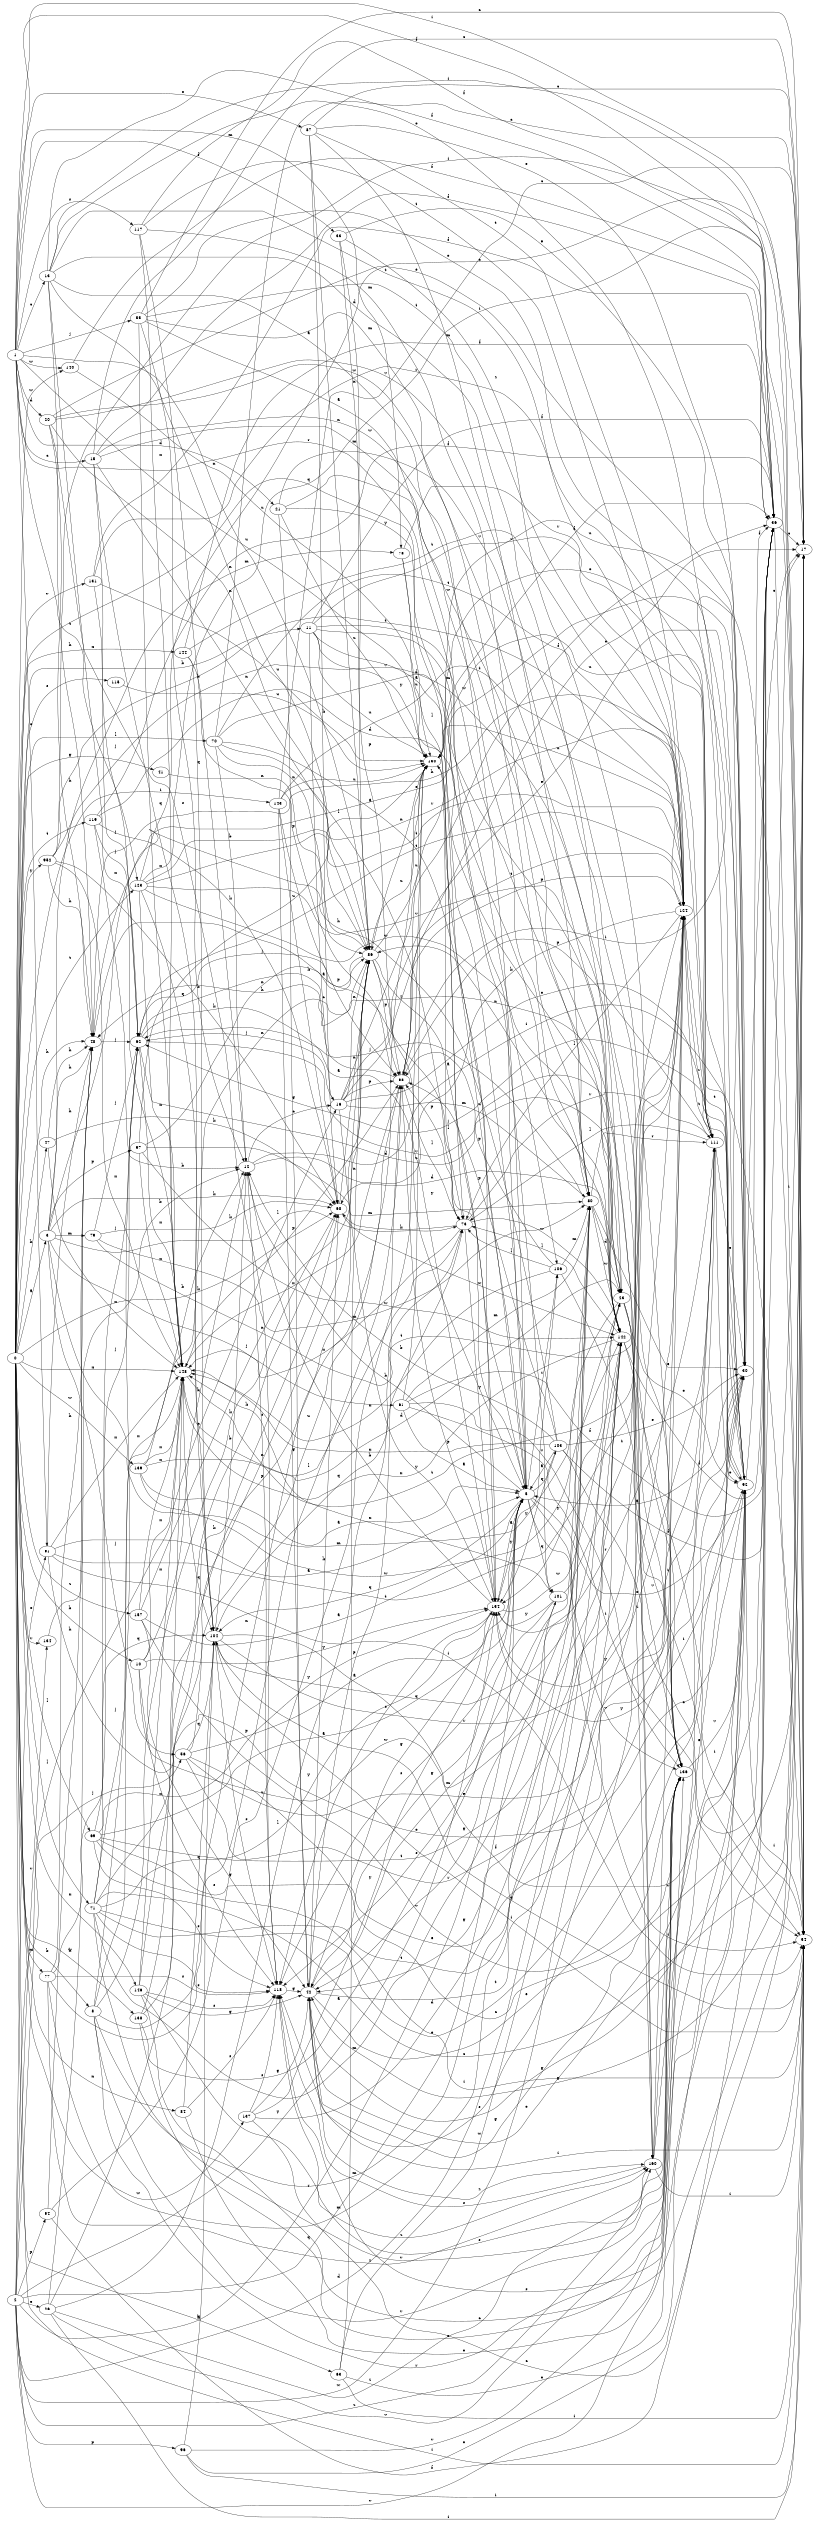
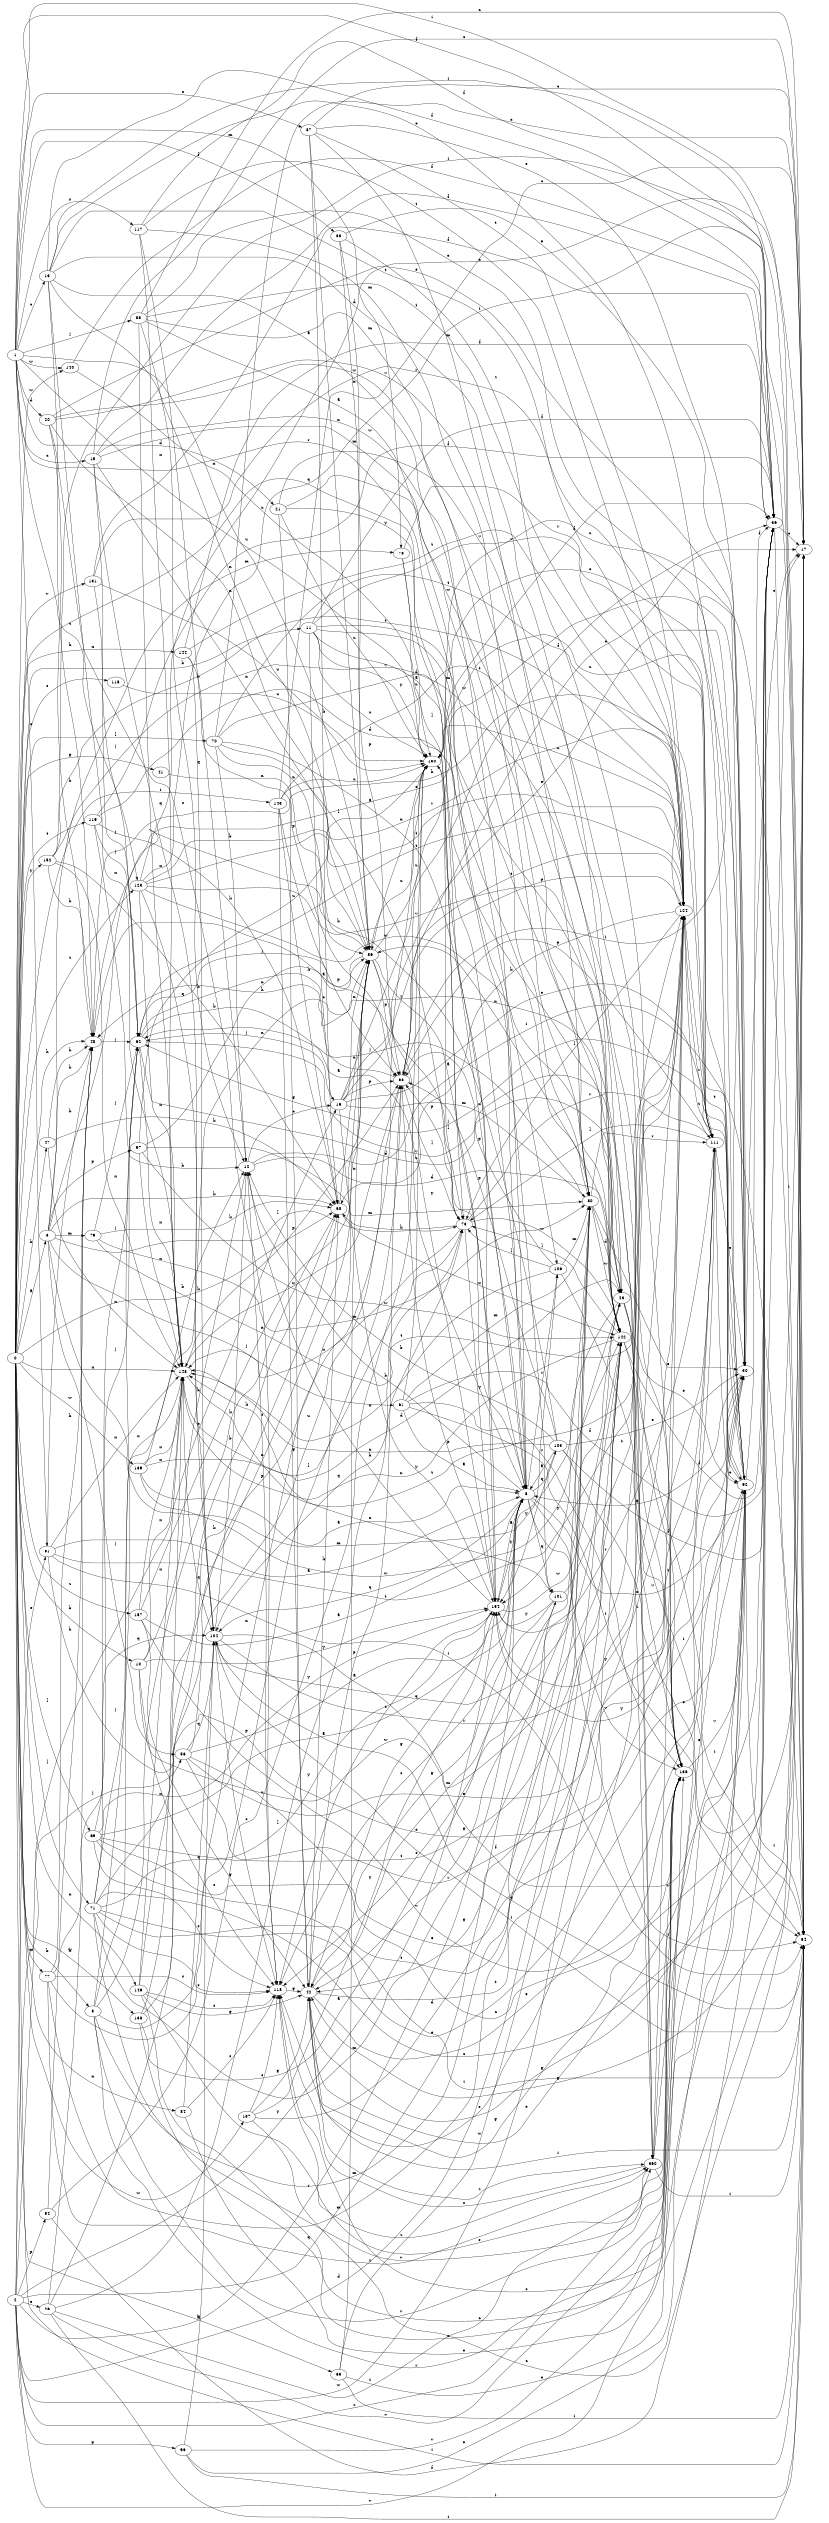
  strict digraph {
    rankdir=LR
    0
    3
    8
    10
    11
    41
    47
    48
    54
    63
    68
    69
    70
    71
    77
    84
    101
    115
    119
    123
    131
-   134
    137
    138
    139
    n26 [label=140]
    143
    144
    146
    148
-   152 [label=952]
+   152
    157
    78
    56
    30
    61
    73
    79
    80
    97
    86
    136
    12
    62
    111
    142
    154
    118
    36
    130
    16
    5
    104
    92
    124
    23
    17
    98
-   160
+   160 [label=360]
    42
    1
    13
    15
    20
    21
    33
    55
    87
    91
    106
    117
    2
    n73 [label=26]
    94
    96
    103
    0 -> 3 [label=a]
    0 -> 8 [label=b]
    0 -> 10 [label=b]
    0 -> 11 [label=b]
    0 -> 41 [label=g]
    0 -> 47 [label=h]
    0 -> 48 [label=h]
    0 -> 54 [label=i]
    0 -> 63 [label=k]
    0 -> 68 [label=k]
    0 -> 69 [label=l]
    0 -> 70 [label=l]
    0 -> 71 [label=l]
    0 -> 77 [label=m]
    0 -> 84 [label=n]
    0 -> 101 [label=q]
    0 -> 115 [label=s]
    0 -> 119 [label=t]
    0 -> 123 [label=t]
    0 -> 131 [label=v]
-   0 -> 134 [label=v]
    0 -> 137 [label=w]
    0 -> 138 [label=w]
    0 -> 139 [label=w]
    0 -> n26 [label=w]
    0 -> 143 [label=i]
    0 -> 144 [label=x]
    0 -> 146 [label=x]
    0 -> 148 [label=x]
    0 -> 152 [label=y]
    0 -> 157 [label=z]
    3 -> 48 [label=h]
    3 -> 68 [label=k]
    3 -> 78 [label=m]
    3 -> 56 [label=j]
    3 -> 30 [label=e]
    3 -> 61 [label=j]
    3 -> 73 [label=l]
    3 -> 79 [label=m]
    3 -> 80 [label=m]
    3 -> 97 [label=p]
    8 -> 68 [label=k]
    8 -> 80 [label=m]
    8 -> 86 [label=n]
    8 -> 136 [label=v]
    8 -> 12 [label=b]
    8 -> 62 [label=j]
    8 -> 111 [label=r]
    10 -> 148 [label=x]
    10 -> 12 [label=b]
    10 -> 142 [label=w]
    10 -> 154 [label=y]
    10 -> 118 [label=s]
    11 -> 80 [label=m]
    11 -> 111 [label=r]
    11 -> 142 [label=w]
    11 -> 154 [label=y]
    11 -> 36 [label=f]
    11 -> 130 [label=u]
    11 -> 16 [label=c]
    11 -> 5 [label=a]
    41 -> 86 [label=n]
    47 -> 48 [label=h]
    47 -> 68 [label=k]
    47 -> 148 [label=x]
    48 -> 62 [label=j]
    48 -> 5 [label=a]
    54 -> 104 [label=q]
    63 -> 54 [label=i]
    63 -> 86 [label=n]
    63 -> 142 [label=w]
    63 -> 92 [label=o]
    68 -> 86 [label=n]
    68 -> 142 [label=w]
    69 -> 54 [label=i]
    69 -> 30 [label=e]
    69 -> 62 [label=j]
    69 -> 154 [label=y]
    69 -> 118 [label=s]
    69 -> 5 [label=a]
    69 -> 124 [label=t]
    70 -> 73 [label=l]
    70 -> 86 [label=n]
    70 -> 12 [label=b]
    70 -> 5 [label=a]
    70 -> 124 [label=t]
    70 -> 23 [label=d]
    70 -> 17 [label=c]
    71 -> 148 [label=x]
    71 -> 30 [label=e]
    71 -> 80 [label=m]
    71 -> 136 [label=v]
    71 -> 62 [label=j]
    71 -> 154 [label=y]
    71 -> 118 [label=s]
    71 -> 124 [label=t]
    71 -> 17 [label=c]
    71 -> 98 [label=p]
    77 -> 48 [label=h]
    77 -> 80 [label=m]
    77 -> 118 [label=s]
    77 -> 104 [label=q]
    77 -> 98 [label=p]
    77 -> 160 [label=z]
    84 -> 118 [label=s]
    84 -> 104 [label=q]
    84 -> 92 [label=o]
    101 -> 148 [label=x]
    101 -> 154 [label=y]
    101 -> 118 [label=s]
    101 -> 124 [label=t]
    101 -> 42 [label=g]
    115 -> 130 [label=u]
    119 -> 68 [label=k]
    119 -> 12 [label=b]
    119 -> 62 [label=j]
    119 -> 36 [label=f]
    119 -> 23 [label=d]
    123 -> 54 [label=i]
    123 -> 148 [label=x]
    123 -> 136 [label=v]
    123 -> 111 [label=r]
    123 -> 142 [label=w]
    123 -> 104 [label=q]
    123 -> 124 [label=t]
    123 -> 17 [label=c]
    131 -> 62 [label=j]
    131 -> 111 [label=r]
    131 -> 36 [label=f]
    131 -> 130 [label=u]
-   134 -> 12 [label=b]
    137 -> 154 [label=y]
    137 -> 118 [label=s]
    137 -> 23 [label=d]
    137 -> 17 [label=c]
    137 -> 42 [label=g]
    138 -> 148 [label=x]
    138 -> 86 [label=n]
    138 -> 5 [label=a]
    138 -> 92 [label=o]
    139 -> 148 [label=x]
    139 -> 73 [label=l]
    139 -> 86 [label=n]
    139 -> 142 [label=w]
    139 -> 5 [label=a]
    n26 -> 36 [label=f]
    n26 -> 130 [label=u]
    143 -> 68 [label=k]
    143 -> 130 [label=u]
    143 -> 124 [label=t]
    143 -> 17 [label=c]
    143 -> 98 [label=p]
    143 -> 42 [label=g]
    144 -> 36 [label=f]
    144 -> 104 [label=q]
    144 -> 124 [label=t]
    144 -> 98 [label=p]
    146 -> 68 [label=k]
    146 -> 148 [label=x]
    146 -> 118 [label=s]
    146 -> 17 [label=c]
    146 -> 160 [label=z]
    146 -> 42 [label=g]
    148 -> 104 [label=q]
    148 -> 124 [label=t]
    148 -> 23 [label=d]
    148 -> 98 [label=p]
    152 -> 48 [label=h]
    152 -> 54 [label=i]
    152 -> 68 [label=k]
    152 -> 148 [label=x]
    152 -> 136 [label=v]
    152 -> 124 [label=t]
    157 -> 148 [label=x]
    157 -> 86 [label=n]
    157 -> 136 [label=v]
    157 -> 5 [label=a]
    157 -> 42 [label=g]
    78 -> 73 [label=l]
    78 -> 111 [label=r]
    78 -> 130 [label=u]
    56 -> 30 [label=e]
    56 -> 111 [label=r]
    56 -> 130 [label=u]
    56 -> 5 [label=a]
    56 -> 104 [label=q]
    56 -> 17 [label=c]
    30 -> 130 [label=u]
    30 -> 5 [label=a]
    30 -> 17 [label=c]
    61 -> 54 [label=i]
    61 -> 80 [label=m]
    61 -> 136 [label=v]
    61 -> 36 [label=f]
    61 -> 130 [label=u]
    61 -> 5 [label=a]
    73 -> 68 [label=k]
    73 -> 148 [label=x]
    73 -> 111 [label=r]
    73 -> 142 [label=w]
    73 -> 154 [label=y]
    73 -> 104 [label=q]
    73 -> 98 [label=p]
    79 -> 68 [label=k]
    79 -> 80 [label=m]
    79 -> 62 [label=j]
    79 -> 124 [label=t]
    80 -> 30 [label=e]
    80 -> 62 [label=j]
    80 -> 111 [label=r]
    80 -> 142 [label=w]
    80 -> 23 [label=d]
    97 -> 148 [label=x]
    97 -> 80 [label=m]
    97 -> 86 [label=n]
    97 -> 142 [label=w]
    97 -> 130 [label=u]
    86 -> 62 [label=j]
    86 -> 154 [label=y]
    86 -> 36 [label=f]
    86 -> 130 [label=u]
    86 -> 5 [label=a]
    86 -> 98 [label=p]
    136 -> 118 [label=s]
    136 -> 92 [label=v]
    136 -> 42 [label=g]
    12 -> 54 [label=i]
    12 -> 118 [label=s]
    12 -> 16 [label=c]
    12 -> 23 [label=d]
    62 -> 148 [label=x]
    62 -> 136 [label=v]
    62 -> 5 [label=a]
    62 -> 124 [label=t]
    62 -> 23 [label=d]
    62 -> 160 [label=z]
    111 -> 30 [label=e]
    111 -> 73 [label=l]
    111 -> 154 [label=y]
    111 -> 92 [label=o]
    111 -> 124 [label=t]
    111 -> 98 [label=p]
    142 -> 54 [label=i]
    142 -> 148 [label=x]
    142 -> 73 [label=l]
    142 -> 86 [label=n]
    142 -> 36 [label=f]
    142 -> 104 [label=q]
    142 -> 42 [label=g]
    154 -> 12 [label=b]
    154 -> 111 [label=r]
    154 -> 142 [label=w]
    154 -> 118 [label=s]
    154 -> 5 [label=a]
    154 -> 98 [label=p]
    154 -> 42 [label=g]
    118 -> 42 [label=g]
    36 -> 54 [label=i]
    36 -> 118 [label=s]
    36 -> 17 [label=c]
    36 -> 42 [label=g]
    130 -> 73 [label=l]
    130 -> 86 [label=n]
    130 -> 92 [label=o]
    16 -> 30 [label=e]
    16 -> 80 [label=m]
    16 -> 86 [label=n]
    16 -> 62 [label=j]
    16 -> 154 [label=y]
    16 -> 36 [label=f]
    16 -> 92 [label=o]
    16 -> 124 [label=t]
    16 -> 98 [label=p]
    5 -> 54 [label=i]
    5 -> 101 [label=q]
    5 -> 136 [label=v]
    5 -> 12 [label=b]
    5 -> 154 [label=y]
    5 -> 118 [label=s]
    5 -> 130 [label=u]
    5 -> 104 [label=q]
    5 -> 92 [label=o]
    5 -> 106 [label=r]
    5 -> 103 [label=q]
    104 -> 54 [label=i]
    104 -> 12 [label=b]
    104 -> 111 [label=r]
    104 -> 118 [label=s]
    104 -> 36 [label=f]
    92 -> 48 [label=h]
    92 -> 54 [label=i]
    92 -> 62 [label=j]
    92 -> 154 [label=y]
    92 -> 36 [label=f]
    92 -> 130 [label=u]
    92 -> 124 [label=t]
    124 -> 68 [label=k]
    124 -> 73 [label=l]
    124 -> 111 [label=r]
    124 -> 118 [label=s]
    124 -> 130 [label=u]
    124 -> 98 [label=p]
    23 -> 136 [label=v]
    23 -> 154 [label=y]
    23 -> 92 [label=o]
    23 -> 160 [label=z]
    23 -> 42 [label=g]
    17 -> 42 [label=g]
    98 -> 48 [label=h]
    98 -> 54 [label=i]
    98 -> 148 [label=x]
    98 -> 73 [label=l]
    98 -> 130 [label=u]
    98 -> 17 [label=c]
    160 -> 54 [label=i]
    160 -> 30 [label=e]
    160 -> 136 [label=v]
    160 -> 118 [label=s]
    160 -> 124 [label=t]
    42 -> 54 [label=i]
    42 -> 68 [label=k]
    42 -> 30 [label=e]
    42 -> 80 [label=m]
    42 -> 92 [label=o]
    42 -> 124 [label=t]
    42 -> 98 [label=p]
    42 -> 160 [label=z]
    1 -> 54 [label=i]
    1 -> 123 [label=t]
    1 -> n26 [label=w]
    1 -> 78 [label=m]
    1 -> 86 [label=n]
    1 -> 36 [label=f]
    1 -> 130 [label=u]
    1 -> 13 [label=c]
    1 -> 15 [label=c]
    1 -> 20 [label=d]
    1 -> 21 [label=d]
    1 -> 33 [label=f]
    1 -> 55 [label=j]
    1 -> 87 [label=o]
    1 -> 91 [label=o]
    1 -> 106 [label=r]
    1 -> 117 [label=s]
    13 -> 48 [label=h]
    13 -> 54 [label=i]
    13 -> 148 [label=x]
    13 -> 86 [label=n]
    13 -> 36 [label=f]
    13 -> 5 [label=a]
    13 -> 92 [label=o]
    13 -> 124 [label=t]
    13 -> 23 [label=d]
    15 -> 80 [label=m]
    15 -> 86 [label=n]
    15 -> 62 [label=j]
    15 -> 142 [label=w]
    15 -> 36 [label=f]
    15 -> 104 [label=q]
    15 -> 17 [label=c]
    20 -> 48 [label=h]
    20 -> 30 [label=e]
    20 -> 86 [label=n]
    20 -> 136 [label=v]
    20 -> 142 [label=w]
    20 -> 118 [label=s]
    21 -> 136 [label=v]
    21 -> 142 [label=w]
    21 -> 154 [label=y]
    21 -> 130 [label=u]
    21 -> 42 [label=g]
    33 -> 30 [label=e]
    33 -> 86 [label=n]
    33 -> 98 [label=p]
    33 -> 160 [label=z]
    55 -> 148 [label=x]
    55 -> 80 [label=m]
    55 -> 12 [label=b]
    55 -> 5 [label=a]
    55 -> 92 [label=o]
    55 -> 124 [label=t]
    55 -> 17 [label=c]
    87 -> 68 [label=k]
    87 -> 30 [label=e]
    87 -> 80 [label=m]
    87 -> 86 [label=n]
    87 -> 124 [label=t]
    87 -> 17 [label=c]
    91 -> 48 [label=h]
    91 -> 54 [label=i]
    91 -> 148 [label=x]
    91 -> 5 [label=a]
    91 -> 92 [label=o]
    91 -> 124 [label=t]
    106 -> 54 [label=i]
    106 -> 148 [label=x]
    106 -> 73 [label=l]
    106 -> 80 [label=m]
    106 -> 98 [label=p]
    117 -> 148 [label=x]
    117 -> 80 [label=m]
    117 -> 12 [label=b]
    117 -> 36 [label=f]
    117 -> 124 [label=t]
    2 -> 101 [label=q]
-   2 -> 134 [label=v]
    2 -> 56 [label=j]
    2 -> 136 [label=v]
    2 -> 142 [label=w]
    2 -> 154 [label=y]
    2 -> 16 [label=c]
    2 -> 23 [label=d]
    2 -> 160 [label=z]
    2 -> 91 [label=o]
    2 -> 106 [label=r]
    2 -> n73 [label=e]
    2 -> 94 [label=p]
    2 -> 96 [label=p]
    n73 -> 48 [label=h]
    n73 -> 54 [label=i]
    n73 -> 68 [label=k]
    n73 -> 73 [label=l]
    n73 -> 136 [label=v]
    n73 -> 160 [label=z]
    94 -> 48 [label=h]
    94 -> 36 [label=f]
    94 -> 130 [label=u]
    96 -> 54 [label=i]
    96 -> 136 [label=v]
    96 -> 104 [label=q]
    96 -> 92 [label=o]
    103 -> 48 [label=h]
    103 -> 148 [label=x]
    103 -> 30 [label=e]
    103 -> 12 [label=b]
    103 -> 154 [label=y]
    103 -> 36 [label=f]
    103 -> 5 [label=a]
    103 -> 17 [label=c]
    103 -> 98 [label=p]
  }
